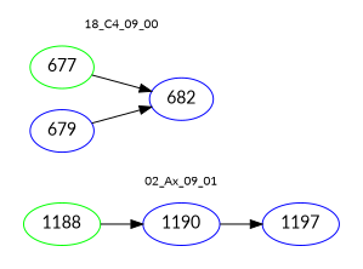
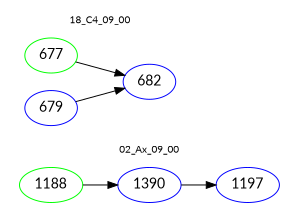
  digraph {
    fontname=Lato
    rankdir=LR
    node [color=blue fontname=Lato]
    edge [color=black fontname=Lato]
    n1 [color=green label=1188]
-   n2 [label=1190]
+   n2 [label=1390]
    n3 [label=1197]
    n4 [color=green label=677]
    n5 [label=679]
    n6 [label=682]
    subgraph cluster_1 {
      color=white
      fontsize=10
-     label="02_Ax_09_01"
+     label="02_Ax_09_00"
      n1
      n2
      n3
    }
    subgraph cluster_2 {
      color=white
      fontsize=10
      label="18_C4_09_00"
      n4
      n5
      n6
    }
    n1 -> n2
    n2 -> n3
    n4 -> n6
    n5 -> n6
  }
